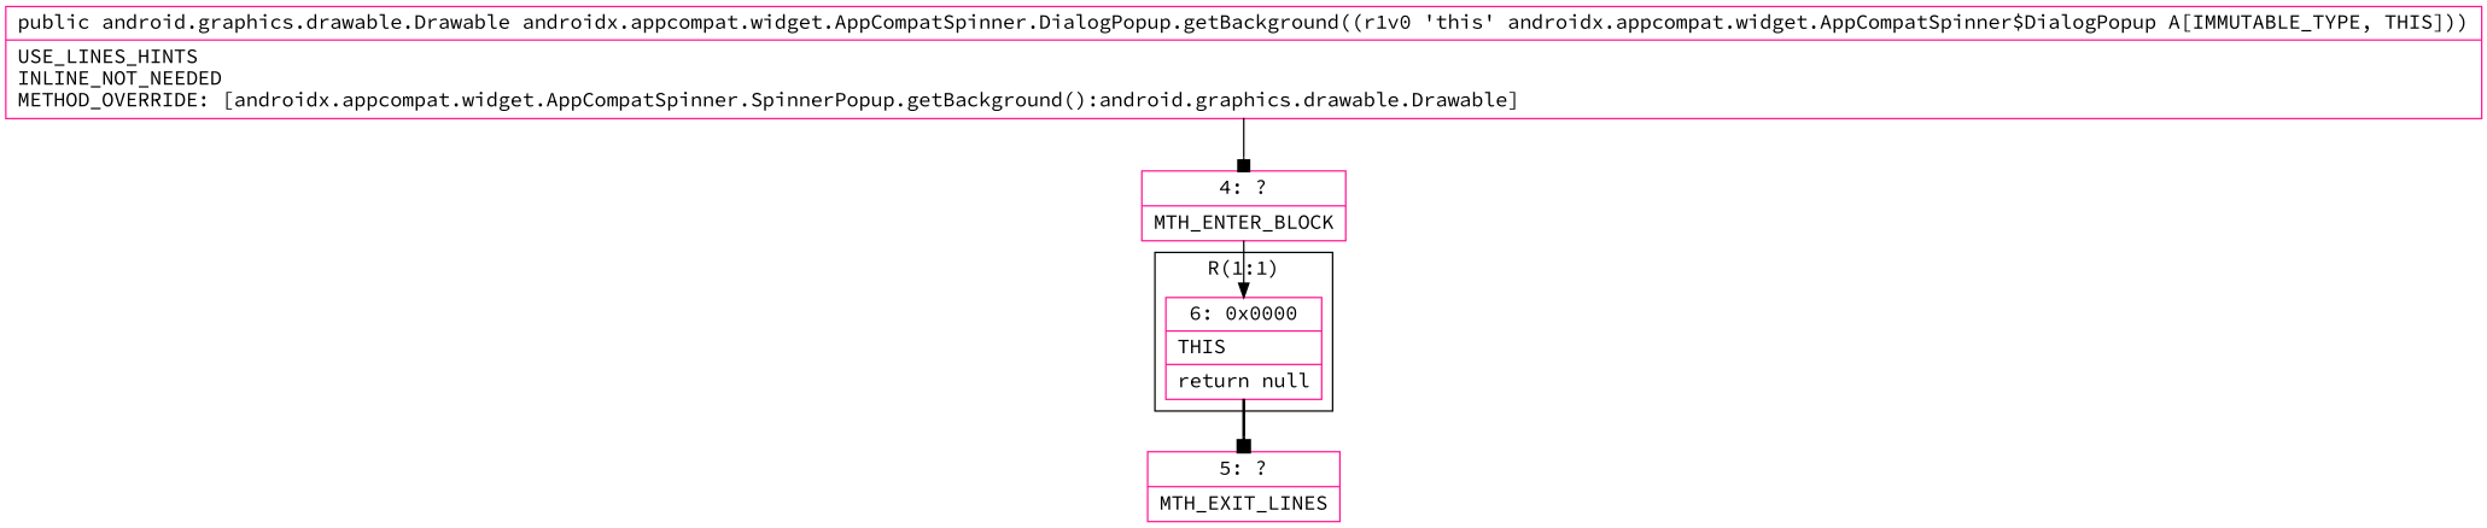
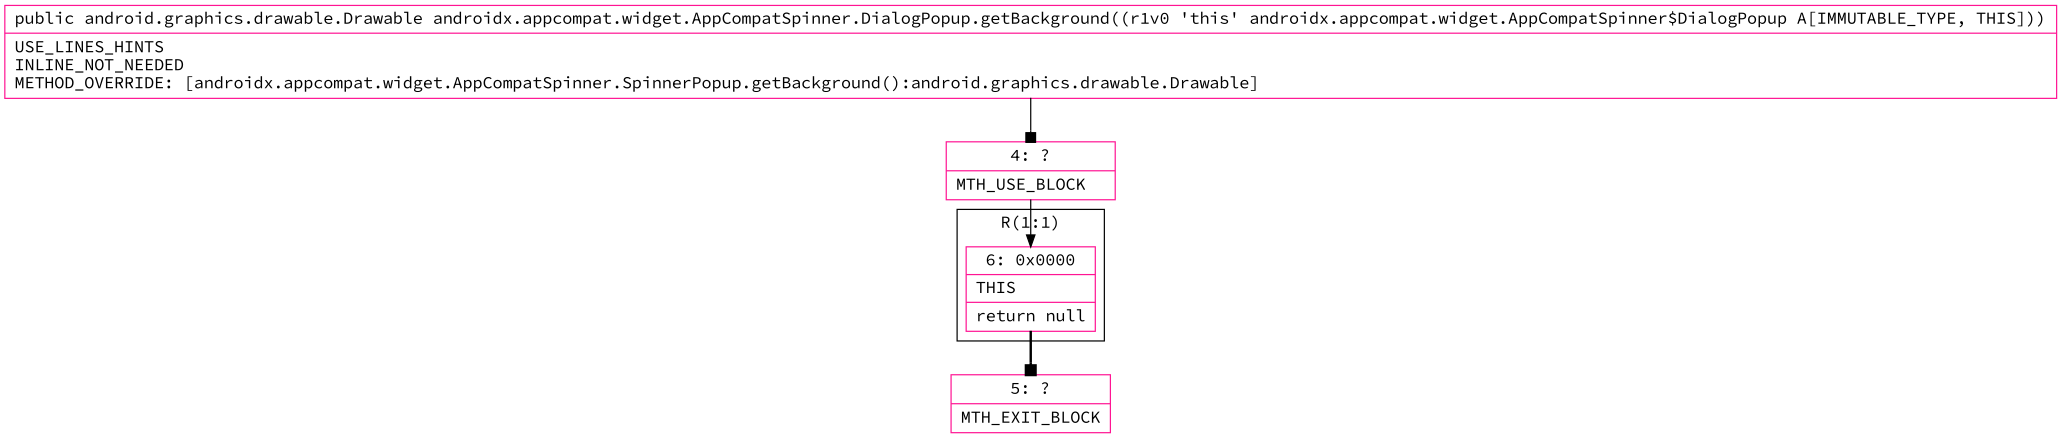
  digraph {
    fontname="Source Code Pro"
    node [color=deeppink fontname="Source Code Pro" shape=record]
    edge [arrowhead=box fontname="Source Code Pro" style=solid]
    n1 [label="{6\:\ 0x0000|THIS\l|return null\l}"]
-   n2 [label="{5\:\ ?|MTH_EXIT_LINES\l}"]
-   n3 [label="{4\:\ ?|MTH_ENTER_BLOCK\l}"]
+   n2 [label="{5\:\ ?|MTH_EXIT_BLOCK\l}"]
+   n3 [label="{4\:\ ?|MTH_USE_BLOCK\l}"]
    n4 [label="{public android.graphics.drawable.Drawable androidx.appcompat.widget.AppCompatSpinner.DialogPopup.getBackground((r1v0 'this' androidx.appcompat.widget.AppCompatSpinner$DialogPopup A[IMMUTABLE_TYPE, THIS]))  | USE_LINES_HINTS\lINLINE_NOT_NEEDED\lMETHOD_OVERRIDE: [androidx.appcompat.widget.AppCompatSpinner.SpinnerPopup.getBackground():android.graphics.drawable.Drawable]\l}"]
    subgraph cluster_1 {
      label="R(1:1)"
      n1
    }
    n1 -> n2 [style=bold]
    n3 -> n1 [arrowhead=normal]
    n4 -> n3
  }
